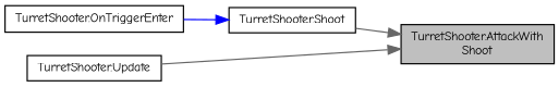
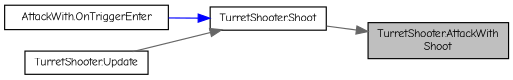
  digraph {
    fontname="Comic Neue"
    rankdir=RL
    node [color=black fillcolor=white fontname="Comic Neue" fontsize=10 shape=record style=filled]
    edge [color=gray40 dir=back fontname="Comic Neue" fontsize=10 labelfontname=Helvetica labelfontsize=10 style=solid]
    n1 [fillcolor=grey75 fontcolor=black height=0.2 label="TurretShooter.AttackWith\lShoot" width=0.4]
    n2 [height=0.2 label="TurretShooter.Shoot" width=0.4]
-   n3 [height=0.2 label="TurretShooter.OnTriggerEnter" width=0.4]
+   n3 [height=0.2 label="AttackWith.OnTriggerEnter" width=0.4]
    n4 [height=0.2 label="TurretShooter.Update" width=0.4]
    n1 -> n2
    n2 -> n3 [color=blue]
-   n1 -> n4
+   n2 -> n4
  }
